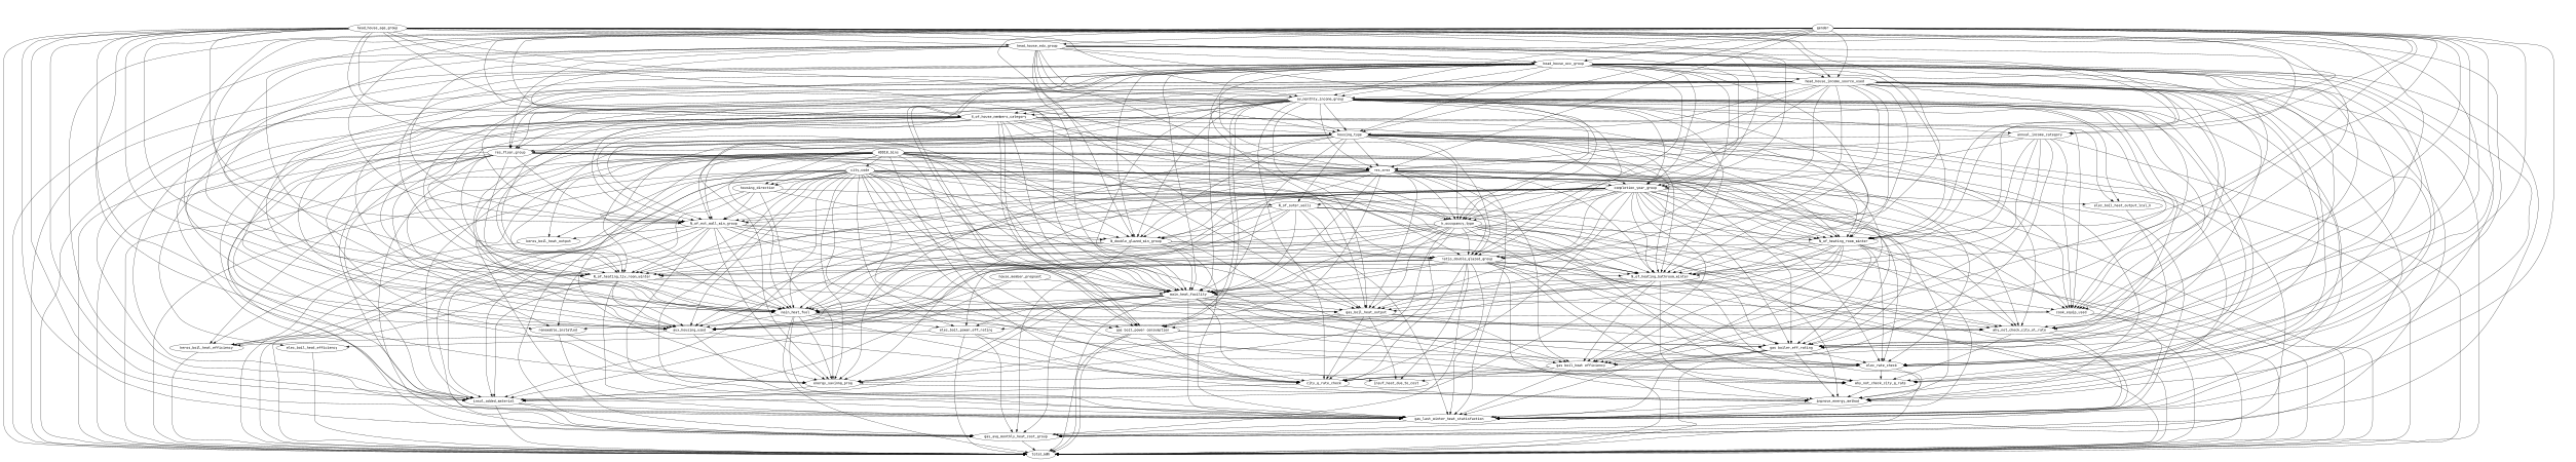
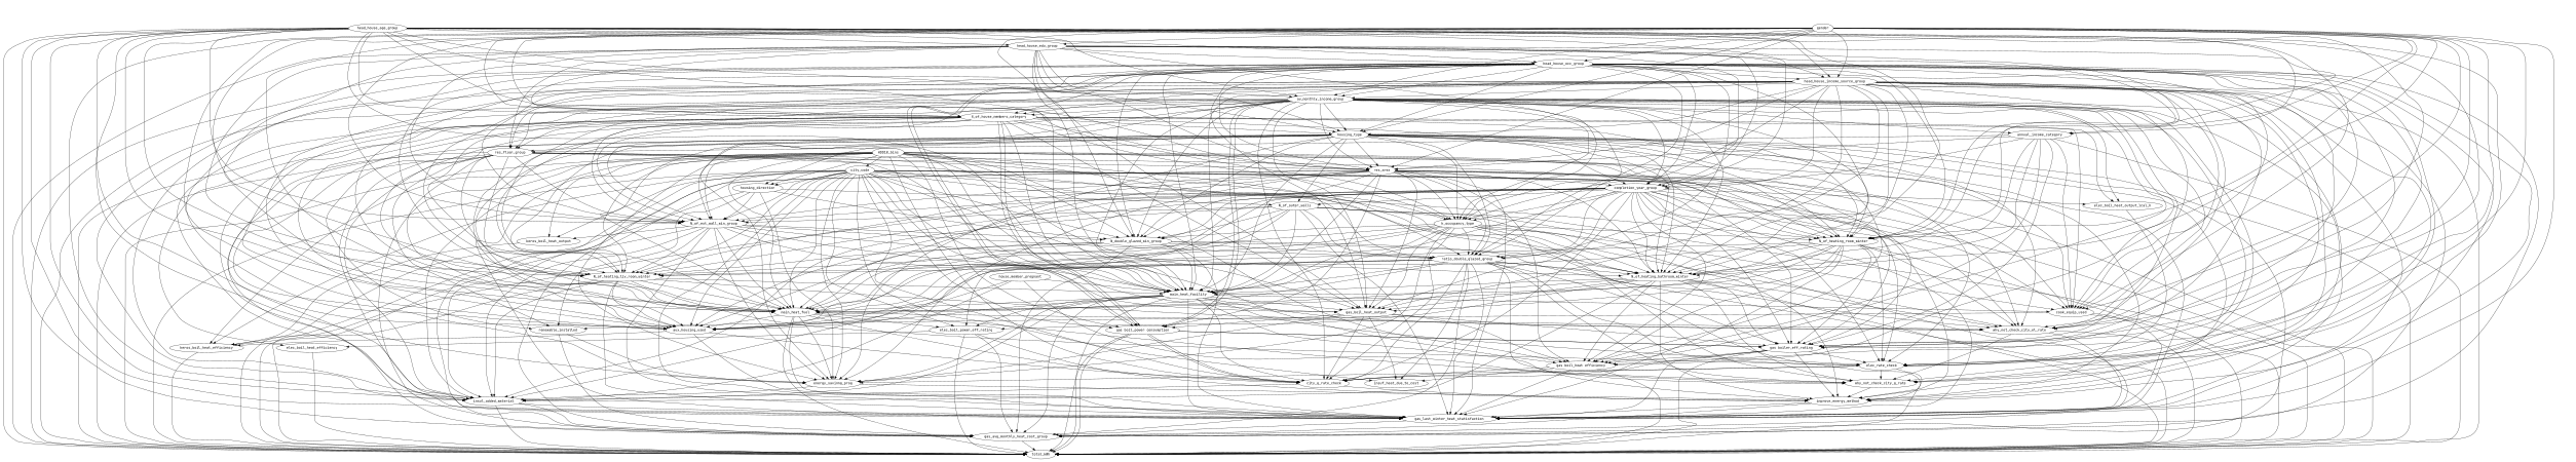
  digraph {
    fontname="JetBrains Mono"
    node [fontname="JetBrains Mono"]
    edge [fontname="JetBrains Mono"]
    HDD18_bins
    city_code
    housing_direction
    N_of_heating_room_winter
    N_of_heating_liv_room_winter
    N_of_heating_bathroom_winter
    N_of_ext_wall_win_group
    ratio_double_glazed_group
    N_double_glazed_win_group
    main_heat_facility
    main_heat_fuel
    keros_boil_heat_output
    keros_boil_heat_efficiency
    gas_boil_heat_output
    "gas boil_power consumption"
    "gas boiler_eff_rating"
    "gas boil_heat efficiency"
    elec_rate_check
    city_g_rate_check
    gas_avg_monthly_heat_cost_group
    gas_last_winter_heat_statisfaction
    insul_added_material
    improve_energy_method
    energy_savinng_prog
    total_kWh
    n26 [label=aux_housing_used]
    elec_boil_power_eff_rating
    why_not_check_city_el_rate
    insuf_heat_due_to_cost
    N_of_outer_walls
    renewable_installed
    why_not_check_city_g_rate
    cook_equip_used
    elec_boil_heat_efficiency
    housing_type
    res_floor_group
    completion_year_group
    res_area
    h_occupancy_type
    elec_boil_heat_output_lcal_h
    N_of_house_members_category
    gender
    head_house_edu_group
    head_house_occ_group
-   head_house_income_source_group [label=head_house_income_source_used]
+   head_house_income_source_group
    av_monthly_income_group
    annual_income_category
    head_house_age_group
    house_member_pregnant
    HDD18_bins -> city_code
    HDD18_bins -> housing_direction
    HDD18_bins -> N_of_heating_room_winter
    HDD18_bins -> N_of_heating_liv_room_winter
    HDD18_bins -> N_of_heating_bathroom_winter
    HDD18_bins -> N_of_ext_wall_win_group
    HDD18_bins -> ratio_double_glazed_group
    HDD18_bins -> N_double_glazed_win_group
    HDD18_bins -> main_heat_facility
    HDD18_bins -> main_heat_fuel
    HDD18_bins -> keros_boil_heat_output
    HDD18_bins -> keros_boil_heat_efficiency
    HDD18_bins -> gas_boil_heat_output
    HDD18_bins -> "gas boil_power consumption"
    HDD18_bins -> "gas boiler_eff_rating"
    HDD18_bins -> "gas boil_heat efficiency"
    HDD18_bins -> elec_rate_check
    HDD18_bins -> city_g_rate_check
    HDD18_bins -> gas_avg_monthly_heat_cost_group
    HDD18_bins -> gas_last_winter_heat_statisfaction
    HDD18_bins -> insul_added_material
    HDD18_bins -> improve_energy_method
    HDD18_bins -> energy_savinng_prog
    HDD18_bins -> total_kWh
    city_code -> housing_direction
    city_code -> N_of_heating_room_winter
    city_code -> N_of_heating_liv_room_winter
    city_code -> N_of_heating_bathroom_winter
    city_code -> N_of_ext_wall_win_group
    city_code -> ratio_double_glazed_group
    city_code -> N_double_glazed_win_group
    city_code -> main_heat_facility
    city_code -> main_heat_fuel
    city_code -> keros_boil_heat_output
    city_code -> keros_boil_heat_efficiency
    city_code -> gas_boil_heat_output
    city_code -> "gas boil_power consumption"
    city_code -> "gas boiler_eff_rating"
    city_code -> "gas boil_heat efficiency"
    city_code -> elec_rate_check
    city_code -> city_g_rate_check
    city_code -> gas_avg_monthly_heat_cost_group
    city_code -> gas_last_winter_heat_statisfaction
    city_code -> insul_added_material
    city_code -> improve_energy_method
    city_code -> energy_savinng_prog
    city_code -> total_kWh
    city_code -> n26
    city_code -> elec_boil_power_eff_rating
    city_code -> why_not_check_city_el_rate
    city_code -> insuf_heat_due_to_cost
    housing_direction -> N_of_ext_wall_win_group
    housing_direction -> N_double_glazed_win_group
    housing_direction -> energy_savinng_prog
    housing_direction -> total_kWh
    housing_direction -> N_of_outer_walls
    housing_direction -> renewable_installed
    N_of_heating_room_winter -> N_of_heating_liv_room_winter
    N_of_heating_room_winter -> N_of_heating_bathroom_winter
    N_of_heating_room_winter -> main_heat_facility
    N_of_heating_room_winter -> main_heat_fuel
    N_of_heating_room_winter -> gas_boil_heat_output
    N_of_heating_room_winter -> "gas boiler_eff_rating"
    N_of_heating_room_winter -> "gas boil_heat efficiency"
    N_of_heating_room_winter -> elec_rate_check
    N_of_heating_room_winter -> gas_last_winter_heat_statisfaction
    N_of_heating_room_winter -> total_kWh
    N_of_heating_room_winter -> n26
    N_of_heating_room_winter -> why_not_check_city_el_rate
    N_of_heating_liv_room_winter -> main_heat_facility
    N_of_heating_liv_room_winter -> main_heat_fuel
    N_of_heating_liv_room_winter -> elec_rate_check
    N_of_heating_liv_room_winter -> gas_last_winter_heat_statisfaction
    N_of_heating_liv_room_winter -> insul_added_material
    N_of_heating_liv_room_winter -> total_kWh
    N_of_heating_liv_room_winter -> n26
    N_of_heating_liv_room_winter -> why_not_check_city_el_rate
    N_of_heating_bathroom_winter -> main_heat_facility
    N_of_heating_bathroom_winter -> main_heat_fuel
    N_of_heating_bathroom_winter -> gas_boil_heat_output
    N_of_heating_bathroom_winter -> "gas boiler_eff_rating"
    N_of_heating_bathroom_winter -> "gas boil_heat efficiency"
    N_of_heating_bathroom_winter -> insul_added_material
    N_of_heating_bathroom_winter -> improve_energy_method
    N_of_heating_bathroom_winter -> total_kWh
    N_of_heating_bathroom_winter -> elec_boil_power_eff_rating
    N_of_heating_bathroom_winter -> why_not_check_city_el_rate
    N_of_heating_bathroom_winter -> why_not_check_city_g_rate
    N_of_ext_wall_win_group -> N_of_heating_liv_room_winter
    N_of_ext_wall_win_group -> N_of_heating_bathroom_winter
    N_of_ext_wall_win_group -> ratio_double_glazed_group
    N_of_ext_wall_win_group -> N_double_glazed_win_group
    N_of_ext_wall_win_group -> main_heat_facility
    N_of_ext_wall_win_group -> main_heat_fuel
    N_of_ext_wall_win_group -> keros_boil_heat_output
    N_of_ext_wall_win_group -> gas_boil_heat_output
    N_of_ext_wall_win_group -> gas_last_winter_heat_statisfaction
    N_of_ext_wall_win_group -> insul_added_material
    N_of_ext_wall_win_group -> energy_savinng_prog
    N_of_ext_wall_win_group -> total_kWh
    ratio_double_glazed_group -> N_of_heating_liv_room_winter
    ratio_double_glazed_group -> N_of_heating_bathroom_winter
    ratio_double_glazed_group -> main_heat_facility
    ratio_double_glazed_group -> main_heat_fuel
    ratio_double_glazed_group -> elec_rate_check
    ratio_double_glazed_group -> city_g_rate_check
    ratio_double_glazed_group -> gas_avg_monthly_heat_cost_group
    ratio_double_glazed_group -> gas_last_winter_heat_statisfaction
    ratio_double_glazed_group -> insul_added_material
    ratio_double_glazed_group -> improve_energy_method
    ratio_double_glazed_group -> total_kWh
    ratio_double_glazed_group -> n26
    ratio_double_glazed_group -> why_not_check_city_el_rate
    ratio_double_glazed_group -> insuf_heat_due_to_cost
    ratio_double_glazed_group -> why_not_check_city_g_rate
    N_double_glazed_win_group -> N_of_heating_liv_room_winter
    N_double_glazed_win_group -> N_of_heating_bathroom_winter
    N_double_glazed_win_group -> ratio_double_glazed_group
    N_double_glazed_win_group -> main_heat_facility
    N_double_glazed_win_group -> main_heat_fuel
    N_double_glazed_win_group -> gas_avg_monthly_heat_cost_group
    N_double_glazed_win_group -> gas_last_winter_heat_statisfaction
    N_double_glazed_win_group -> total_kWh
    N_double_glazed_win_group -> n26
    main_heat_facility -> main_heat_fuel
    main_heat_facility -> gas_boil_heat_output
    main_heat_facility -> elec_rate_check
    main_heat_facility -> city_g_rate_check
    main_heat_facility -> gas_avg_monthly_heat_cost_group
    main_heat_facility -> gas_last_winter_heat_statisfaction
    main_heat_facility -> insul_added_material
    main_heat_facility -> energy_savinng_prog
    main_heat_facility -> total_kWh
    main_heat_facility -> n26
    main_heat_facility -> elec_boil_power_eff_rating
    main_heat_facility -> why_not_check_city_el_rate
    main_heat_facility -> why_not_check_city_g_rate
    main_heat_facility -> cook_equip_used
    main_heat_fuel -> city_g_rate_check
    main_heat_fuel -> gas_last_winter_heat_statisfaction
    main_heat_fuel -> energy_savinng_prog
    main_heat_fuel -> total_kWh
    main_heat_fuel -> n26
    main_heat_fuel -> elec_boil_power_eff_rating
    main_heat_fuel -> why_not_check_city_el_rate
    main_heat_fuel -> why_not_check_city_g_rate
    keros_boil_heat_output -> keros_boil_heat_efficiency
    keros_boil_heat_efficiency -> total_kWh
    gas_boil_heat_output -> "gas boil_power consumption"
    gas_boil_heat_output -> "gas boiler_eff_rating"
    gas_boil_heat_output -> "gas boil_heat efficiency"
    gas_boil_heat_output -> city_g_rate_check
    gas_boil_heat_output -> energy_savinng_prog
    gas_boil_heat_output -> insuf_heat_due_to_cost
    "gas boil_power consumption" -> "gas boiler_eff_rating"
    "gas boil_power consumption" -> "gas boiler_eff_rating"
    "gas boil_power consumption" -> city_g_rate_check
    "gas boil_power consumption" -> city_g_rate_check
    "gas boil_power consumption" -> total_kWh
    "gas boil_power consumption" -> total_kWh
    "gas boiler_eff_rating" -> "gas boil_heat efficiency"
    "gas boiler_eff_rating" -> elec_rate_check
    "gas boiler_eff_rating" -> city_g_rate_check
    "gas boiler_eff_rating" -> gas_last_winter_heat_statisfaction
    "gas boiler_eff_rating" -> improve_energy_method
    "gas boiler_eff_rating" -> total_kWh
    "gas boil_heat efficiency" -> city_g_rate_check
    "gas boil_heat efficiency" -> gas_last_winter_heat_statisfaction
    "gas boil_heat efficiency" -> total_kWh
    "gas boil_heat efficiency" -> insuf_heat_due_to_cost
    elec_rate_check -> city_g_rate_check
    elec_rate_check -> improve_energy_method
    elec_rate_check -> energy_savinng_prog
    elec_rate_check -> why_not_check_city_g_rate
    city_g_rate_check -> insul_added_material
    city_g_rate_check -> improve_energy_method
    gas_avg_monthly_heat_cost_group -> total_kWh
    gas_last_winter_heat_statisfaction -> gas_avg_monthly_heat_cost_group
    insul_added_material -> gas_avg_monthly_heat_cost_group
    insul_added_material -> gas_last_winter_heat_statisfaction
    insul_added_material -> total_kWh
    improve_energy_method -> gas_avg_monthly_heat_cost_group
    improve_energy_method -> gas_last_winter_heat_statisfaction
    energy_savinng_prog -> insul_added_material
    energy_savinng_prog -> improve_energy_method
    n26 -> keros_boil_heat_efficiency
    n26 -> city_g_rate_check
    n26 -> gas_last_winter_heat_statisfaction
    elec_boil_power_eff_rating -> gas_avg_monthly_heat_cost_group
    elec_boil_power_eff_rating -> improve_energy_method
    elec_boil_power_eff_rating -> total_kWh
    elec_boil_power_eff_rating -> elec_boil_heat_efficiency
    why_not_check_city_el_rate -> gas_last_winter_heat_statisfaction
    why_not_check_city_el_rate -> total_kWh
    why_not_check_city_el_rate -> why_not_check_city_g_rate
    N_of_outer_walls -> N_of_ext_wall_win_group
    N_of_outer_walls -> ratio_double_glazed_group
    N_of_outer_walls -> N_double_glazed_win_group
    N_of_outer_walls -> main_heat_facility
    N_of_outer_walls -> main_heat_fuel
    N_of_outer_walls -> gas_avg_monthly_heat_cost_group
    N_of_outer_walls -> gas_last_winter_heat_statisfaction
    N_of_outer_walls -> insul_added_material
    N_of_outer_walls -> improve_energy_method
    N_of_outer_walls -> total_kWh
    N_of_outer_walls -> n26
    renewable_installed -> gas_avg_monthly_heat_cost_group
    renewable_installed -> energy_savinng_prog
    why_not_check_city_g_rate -> improve_energy_method
    cook_equip_used -> gas_last_winter_heat_statisfaction
    cook_equip_used -> total_kWh
    cook_equip_used -> renewable_installed
    elec_boil_heat_efficiency -> total_kWh
    housing_type -> housing_direction
    housing_type -> N_of_heating_room_winter
    housing_type -> N_of_heating_liv_room_winter
    housing_type -> N_of_heating_bathroom_winter
    housing_type -> N_of_ext_wall_win_group
    housing_type -> ratio_double_glazed_group
    housing_type -> N_double_glazed_win_group
    housing_type -> main_heat_facility
    housing_type -> main_heat_fuel
    housing_type -> "gas boil_heat efficiency"
    housing_type -> gas_avg_monthly_heat_cost_group
    housing_type -> gas_last_winter_heat_statisfaction
    housing_type -> insul_added_material
    housing_type -> improve_energy_method
    housing_type -> energy_savinng_prog
    housing_type -> total_kWh
    housing_type -> n26
    housing_type -> why_not_check_city_el_rate
    housing_type -> N_of_outer_walls
    housing_type -> renewable_installed
    housing_type -> cook_equip_used
    housing_type -> res_floor_group
    housing_type -> completion_year_group
    housing_type -> res_area
    housing_type -> h_occupancy_type
    res_floor_group -> N_of_heating_room_winter
    res_floor_group -> N_of_heating_liv_room_winter
    res_floor_group -> N_of_heating_bathroom_winter
    res_floor_group -> N_of_ext_wall_win_group
    res_floor_group -> main_heat_facility
    res_floor_group -> main_heat_fuel
    res_floor_group -> gas_avg_monthly_heat_cost_group
    res_floor_group -> gas_last_winter_heat_statisfaction
    res_floor_group -> insul_added_material
    res_floor_group -> total_kWh
    res_floor_group -> n26
    res_floor_group -> renewable_installed
    res_floor_group -> res_area
    res_floor_group -> h_occupancy_type
    completion_year_group -> N_of_heating_room_winter
    completion_year_group -> N_of_heating_liv_room_winter
    completion_year_group -> N_of_heating_bathroom_winter
    completion_year_group -> N_of_ext_wall_win_group
    completion_year_group -> ratio_double_glazed_group
    completion_year_group -> N_double_glazed_win_group
    completion_year_group -> main_heat_facility
    completion_year_group -> main_heat_fuel
    completion_year_group -> keros_boil_heat_efficiency
    completion_year_group -> gas_boil_heat_output
    completion_year_group -> "gas boiler_eff_rating"
    completion_year_group -> "gas boil_heat efficiency"
    completion_year_group -> elec_rate_check
    completion_year_group -> city_g_rate_check
    completion_year_group -> gas_last_winter_heat_statisfaction
    completion_year_group -> total_kWh
    completion_year_group -> n26
    completion_year_group -> elec_boil_power_eff_rating
    completion_year_group -> why_not_check_city_el_rate
    completion_year_group -> N_of_outer_walls
    completion_year_group -> cook_equip_used
    completion_year_group -> h_occupancy_type
    completion_year_group -> elec_boil_heat_output_lcal_h
    res_area -> N_of_heating_room_winter
    res_area -> N_of_heating_liv_room_winter
    res_area -> N_of_heating_bathroom_winter
    res_area -> N_of_ext_wall_win_group
    res_area -> ratio_double_glazed_group
    res_area -> N_double_glazed_win_group
    res_area -> main_heat_facility
    res_area -> main_heat_fuel
    res_area -> keros_boil_heat_efficiency
    res_area -> gas_boil_heat_output
    res_area -> "gas boil_power consumption"
    res_area -> "gas boiler_eff_rating"
    res_area -> "gas boil_heat efficiency"
    res_area -> gas_avg_monthly_heat_cost_group
    res_area -> gas_last_winter_heat_statisfaction
    res_area -> energy_savinng_prog
    res_area -> total_kWh
    res_area -> cook_equip_used
    res_area -> completion_year_group
    res_area -> h_occupancy_type
    h_occupancy_type -> N_of_heating_room_winter
    h_occupancy_type -> N_of_heating_liv_room_winter
    h_occupancy_type -> ratio_double_glazed_group
    h_occupancy_type -> N_double_glazed_win_group
    h_occupancy_type -> main_heat_facility
    h_occupancy_type -> main_heat_fuel
    h_occupancy_type -> gas_boil_heat_output
    h_occupancy_type -> "gas boiler_eff_rating"
-   h_occupancy_type -> elec_rate_check
    h_occupancy_type -> city_g_rate_check
    h_occupancy_type -> energy_savinng_prog
    h_occupancy_type -> n26
    h_occupancy_type -> why_not_check_city_el_rate
    h_occupancy_type -> why_not_check_city_g_rate
    h_occupancy_type -> cook_equip_used
    elec_boil_heat_output_lcal_h -> elec_rate_check
    N_of_house_members_category -> N_of_heating_room_winter
    N_of_house_members_category -> N_of_heating_liv_room_winter
    N_of_house_members_category -> N_of_heating_bathroom_winter
    N_of_house_members_category -> N_of_ext_wall_win_group
    N_of_house_members_category -> main_heat_facility
    N_of_house_members_category -> main_heat_fuel
    N_of_house_members_category -> gas_boil_heat_output
    N_of_house_members_category -> "gas boil_power consumption"
    N_of_house_members_category -> "gas boil_power consumption"
    N_of_house_members_category -> gas_last_winter_heat_statisfaction
    N_of_house_members_category -> energy_savinng_prog
    N_of_house_members_category -> total_kWh
    N_of_house_members_category -> n26
    N_of_house_members_category -> cook_equip_used
    N_of_house_members_category -> elec_boil_heat_efficiency
    N_of_house_members_category -> housing_type
    N_of_house_members_category -> res_area
    N_of_house_members_category -> h_occupancy_type
    N_of_house_members_category -> elec_boil_heat_output_lcal_h
    gender -> N_of_heating_room_winter
    gender -> N_of_heating_liv_room_winter
    gender -> N_of_heating_bathroom_winter
    gender -> N_of_ext_wall_win_group
    gender -> main_heat_facility
    gender -> main_heat_fuel
    gender -> gas_boil_heat_output
    gender -> "gas boiler_eff_rating"
    gender -> elec_rate_check
    gender -> gas_last_winter_heat_statisfaction
    gender -> insul_added_material
    gender -> n26
    gender -> why_not_check_city_el_rate
    gender -> cook_equip_used
    gender -> housing_type
    gender -> res_area
    gender -> N_of_house_members_category
    gender -> head_house_edu_group
    gender -> head_house_occ_group
    gender -> head_house_income_source_group
    gender -> av_monthly_income_group
    gender -> annual_income_category
    head_house_edu_group -> N_of_heating_room_winter
    head_house_edu_group -> N_of_heating_liv_room_winter
    head_house_edu_group -> N_of_heating_bathroom_winter
    head_house_edu_group -> N_of_ext_wall_win_group
    head_house_edu_group -> ratio_double_glazed_group
    head_house_edu_group -> N_double_glazed_win_group
    head_house_edu_group -> main_heat_facility
    head_house_edu_group -> main_heat_fuel
    head_house_edu_group -> total_kWh
    head_house_edu_group -> housing_type
    head_house_edu_group -> res_floor_group
    head_house_edu_group -> completion_year_group
    head_house_edu_group -> res_area
    head_house_edu_group -> h_occupancy_type
    head_house_edu_group -> N_of_house_members_category
    head_house_edu_group -> head_house_occ_group
    head_house_edu_group -> head_house_income_source_group
    head_house_edu_group -> av_monthly_income_group
    head_house_edu_group -> annual_income_category
    head_house_occ_group -> N_of_heating_room_winter
    head_house_occ_group -> N_of_heating_liv_room_winter
    head_house_occ_group -> N_of_heating_bathroom_winter
    head_house_occ_group -> N_of_ext_wall_win_group
    head_house_occ_group -> ratio_double_glazed_group
    head_house_occ_group -> N_double_glazed_win_group
    head_house_occ_group -> main_heat_facility
    head_house_occ_group -> main_heat_fuel
    head_house_occ_group -> gas_boil_heat_output
    head_house_occ_group -> "gas boil_power consumption"
    head_house_occ_group -> "gas boil_power consumption"
    head_house_occ_group -> "gas boiler_eff_rating"
    head_house_occ_group -> "gas boil_heat efficiency"
    head_house_occ_group -> elec_rate_check
    head_house_occ_group -> gas_avg_monthly_heat_cost_group
    head_house_occ_group -> gas_last_winter_heat_statisfaction
    head_house_occ_group -> insul_added_material
    head_house_occ_group -> improve_energy_method
    head_house_occ_group -> total_kWh
    head_house_occ_group -> n26
    head_house_occ_group -> why_not_check_city_el_rate
    head_house_occ_group -> why_not_check_city_g_rate
    head_house_occ_group -> cook_equip_used
    head_house_occ_group -> housing_type
    head_house_occ_group -> res_floor_group
    head_house_occ_group -> completion_year_group
    head_house_occ_group -> res_area
    head_house_occ_group -> h_occupancy_type
    head_house_occ_group -> N_of_house_members_category
    head_house_occ_group -> head_house_income_source_group
    head_house_occ_group -> av_monthly_income_group
    head_house_income_source_group -> N_of_heating_room_winter
    head_house_income_source_group -> N_of_heating_liv_room_winter
    head_house_income_source_group -> N_of_heating_bathroom_winter
    head_house_income_source_group -> N_of_ext_wall_win_group
    head_house_income_source_group -> ratio_double_glazed_group
    head_house_income_source_group -> main_heat_facility
    head_house_income_source_group -> main_heat_fuel
    head_house_income_source_group -> gas_boil_heat_output
    head_house_income_source_group -> "gas boiler_eff_rating"
    head_house_income_source_group -> "gas boil_heat efficiency"
    head_house_income_source_group -> elec_rate_check
    head_house_income_source_group -> gas_avg_monthly_heat_cost_group
    head_house_income_source_group -> gas_last_winter_heat_statisfaction
    head_house_income_source_group -> insul_added_material
    head_house_income_source_group -> improve_energy_method
    head_house_income_source_group -> total_kWh
    head_house_income_source_group -> n26
    head_house_income_source_group -> why_not_check_city_el_rate
    head_house_income_source_group -> why_not_check_city_g_rate
    head_house_income_source_group -> cook_equip_used
    head_house_income_source_group -> housing_type
    head_house_income_source_group -> res_floor_group
    head_house_income_source_group -> completion_year_group
    head_house_income_source_group -> res_area
    head_house_income_source_group -> h_occupancy_type
    head_house_income_source_group -> N_of_house_members_category
    head_house_income_source_group -> av_monthly_income_group
    av_monthly_income_group -> N_of_heating_room_winter
    av_monthly_income_group -> N_of_heating_liv_room_winter
    av_monthly_income_group -> N_of_heating_bathroom_winter
    av_monthly_income_group -> N_of_ext_wall_win_group
    av_monthly_income_group -> ratio_double_glazed_group
    av_monthly_income_group -> N_double_glazed_win_group
    av_monthly_income_group -> main_heat_facility
    av_monthly_income_group -> main_heat_fuel
    av_monthly_income_group -> gas_boil_heat_output
    av_monthly_income_group -> "gas boil_power consumption"
    av_monthly_income_group -> "gas boil_power consumption"
    av_monthly_income_group -> "gas boiler_eff_rating"
    av_monthly_income_group -> "gas boil_heat efficiency"
    av_monthly_income_group -> elec_rate_check
    av_monthly_income_group -> city_g_rate_check
    av_monthly_income_group -> gas_last_winter_heat_statisfaction
    av_monthly_income_group -> insul_added_material
    av_monthly_income_group -> improve_energy_method
    av_monthly_income_group -> energy_savinng_prog
    av_monthly_income_group -> total_kWh
    av_monthly_income_group -> n26
    av_monthly_income_group -> why_not_check_city_el_rate
    av_monthly_income_group -> why_not_check_city_g_rate
    av_monthly_income_group -> cook_equip_used
    av_monthly_income_group -> housing_type
    av_monthly_income_group -> res_floor_group
    av_monthly_income_group -> completion_year_group
    av_monthly_income_group -> res_area
    av_monthly_income_group -> h_occupancy_type
    av_monthly_income_group -> elec_boil_heat_output_lcal_h
    av_monthly_income_group -> N_of_house_members_category
    av_monthly_income_group -> annual_income_category
    annual_income_category -> N_of_heating_room_winter
    annual_income_category -> N_of_heating_bathroom_winter
    annual_income_category -> "gas boiler_eff_rating"
    annual_income_category -> "gas boil_heat efficiency"
    annual_income_category -> total_kWh
    annual_income_category -> cook_equip_used
    annual_income_category -> res_floor_group
    annual_income_category -> completion_year_group
    annual_income_category -> res_area
    head_house_age_group -> N_of_heating_room_winter
    head_house_age_group -> N_of_heating_liv_room_winter
    head_house_age_group -> N_of_heating_bathroom_winter
    head_house_age_group -> N_of_ext_wall_win_group
    head_house_age_group -> main_heat_facility
    head_house_age_group -> main_heat_fuel
    head_house_age_group -> "gas boiler_eff_rating"
    head_house_age_group -> gas_avg_monthly_heat_cost_group
    head_house_age_group -> gas_last_winter_heat_statisfaction
    head_house_age_group -> insul_added_material
    head_house_age_group -> energy_savinng_prog
    head_house_age_group -> total_kWh
    head_house_age_group -> n26
    head_house_age_group -> why_not_check_city_el_rate
    head_house_age_group -> why_not_check_city_g_rate
    head_house_age_group -> cook_equip_used
    head_house_age_group -> housing_type
    head_house_age_group -> completion_year_group
    head_house_age_group -> res_area
    head_house_age_group -> h_occupancy_type
    head_house_age_group -> N_of_house_members_category
    head_house_age_group -> head_house_edu_group
    head_house_age_group -> head_house_occ_group
    head_house_age_group -> head_house_income_source_group
    head_house_age_group -> av_monthly_income_group
    house_member_pregnant -> main_heat_facility
    house_member_pregnant -> insul_added_material
    house_member_pregnant -> n26
    house_member_pregnant -> why_not_check_city_g_rate
  }
